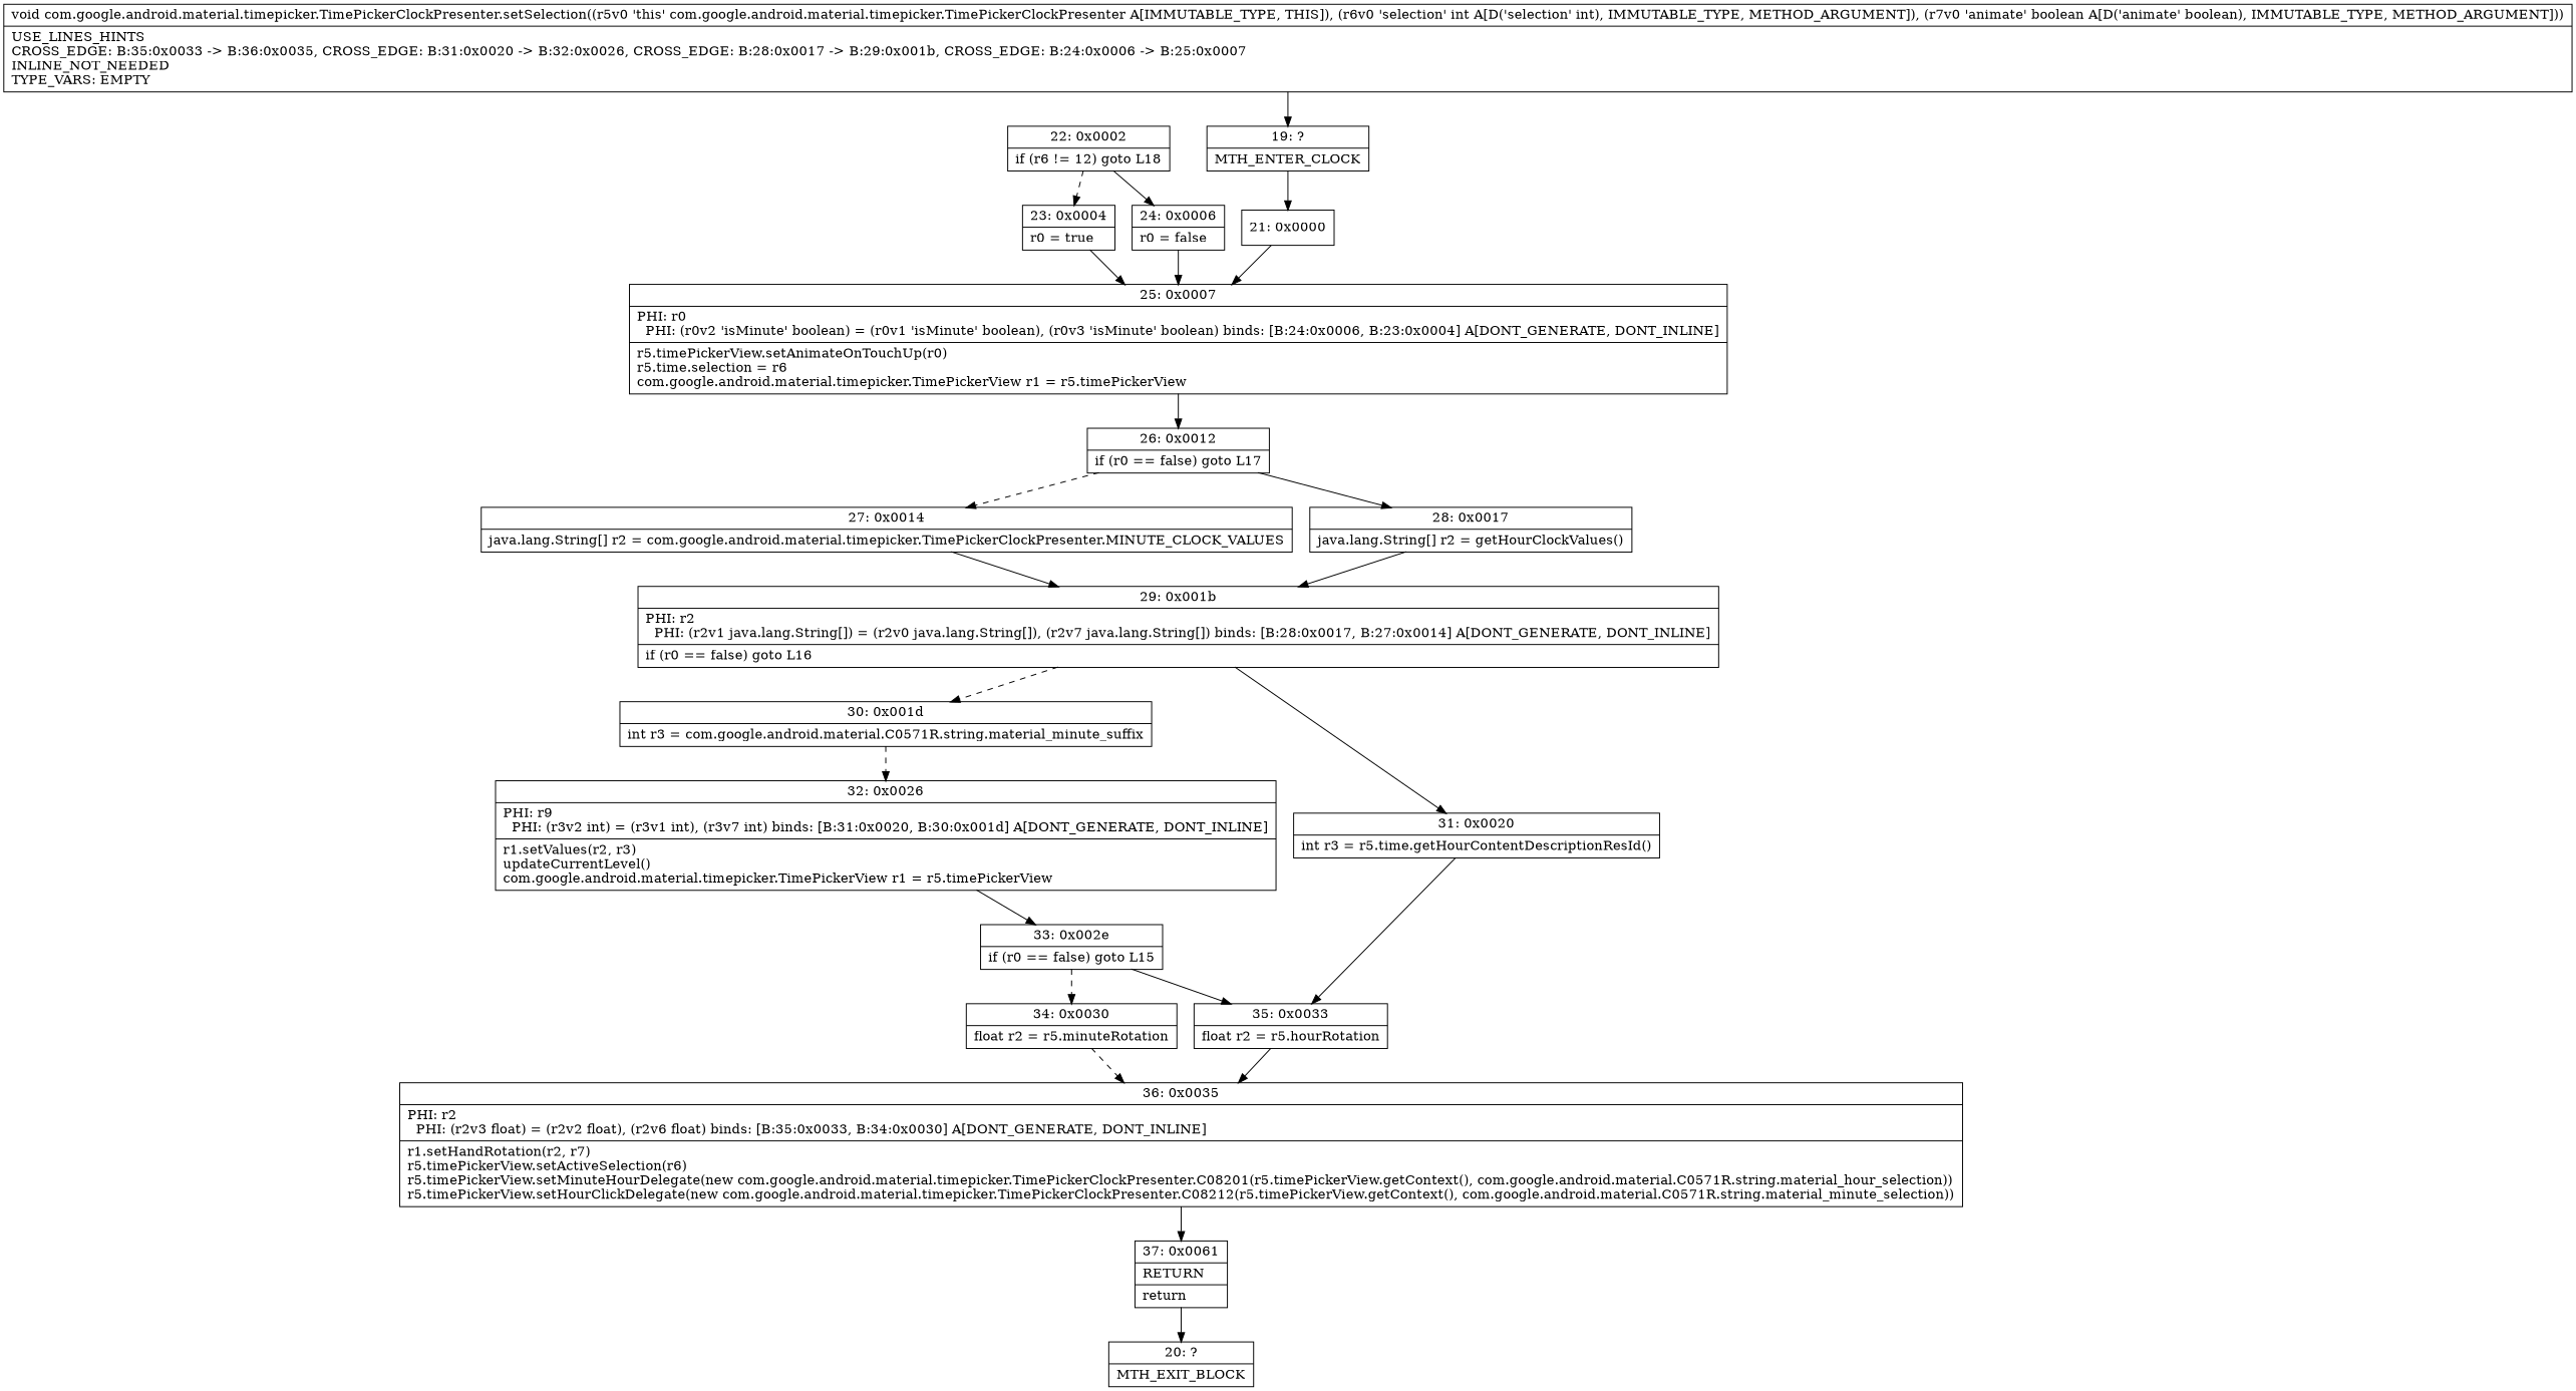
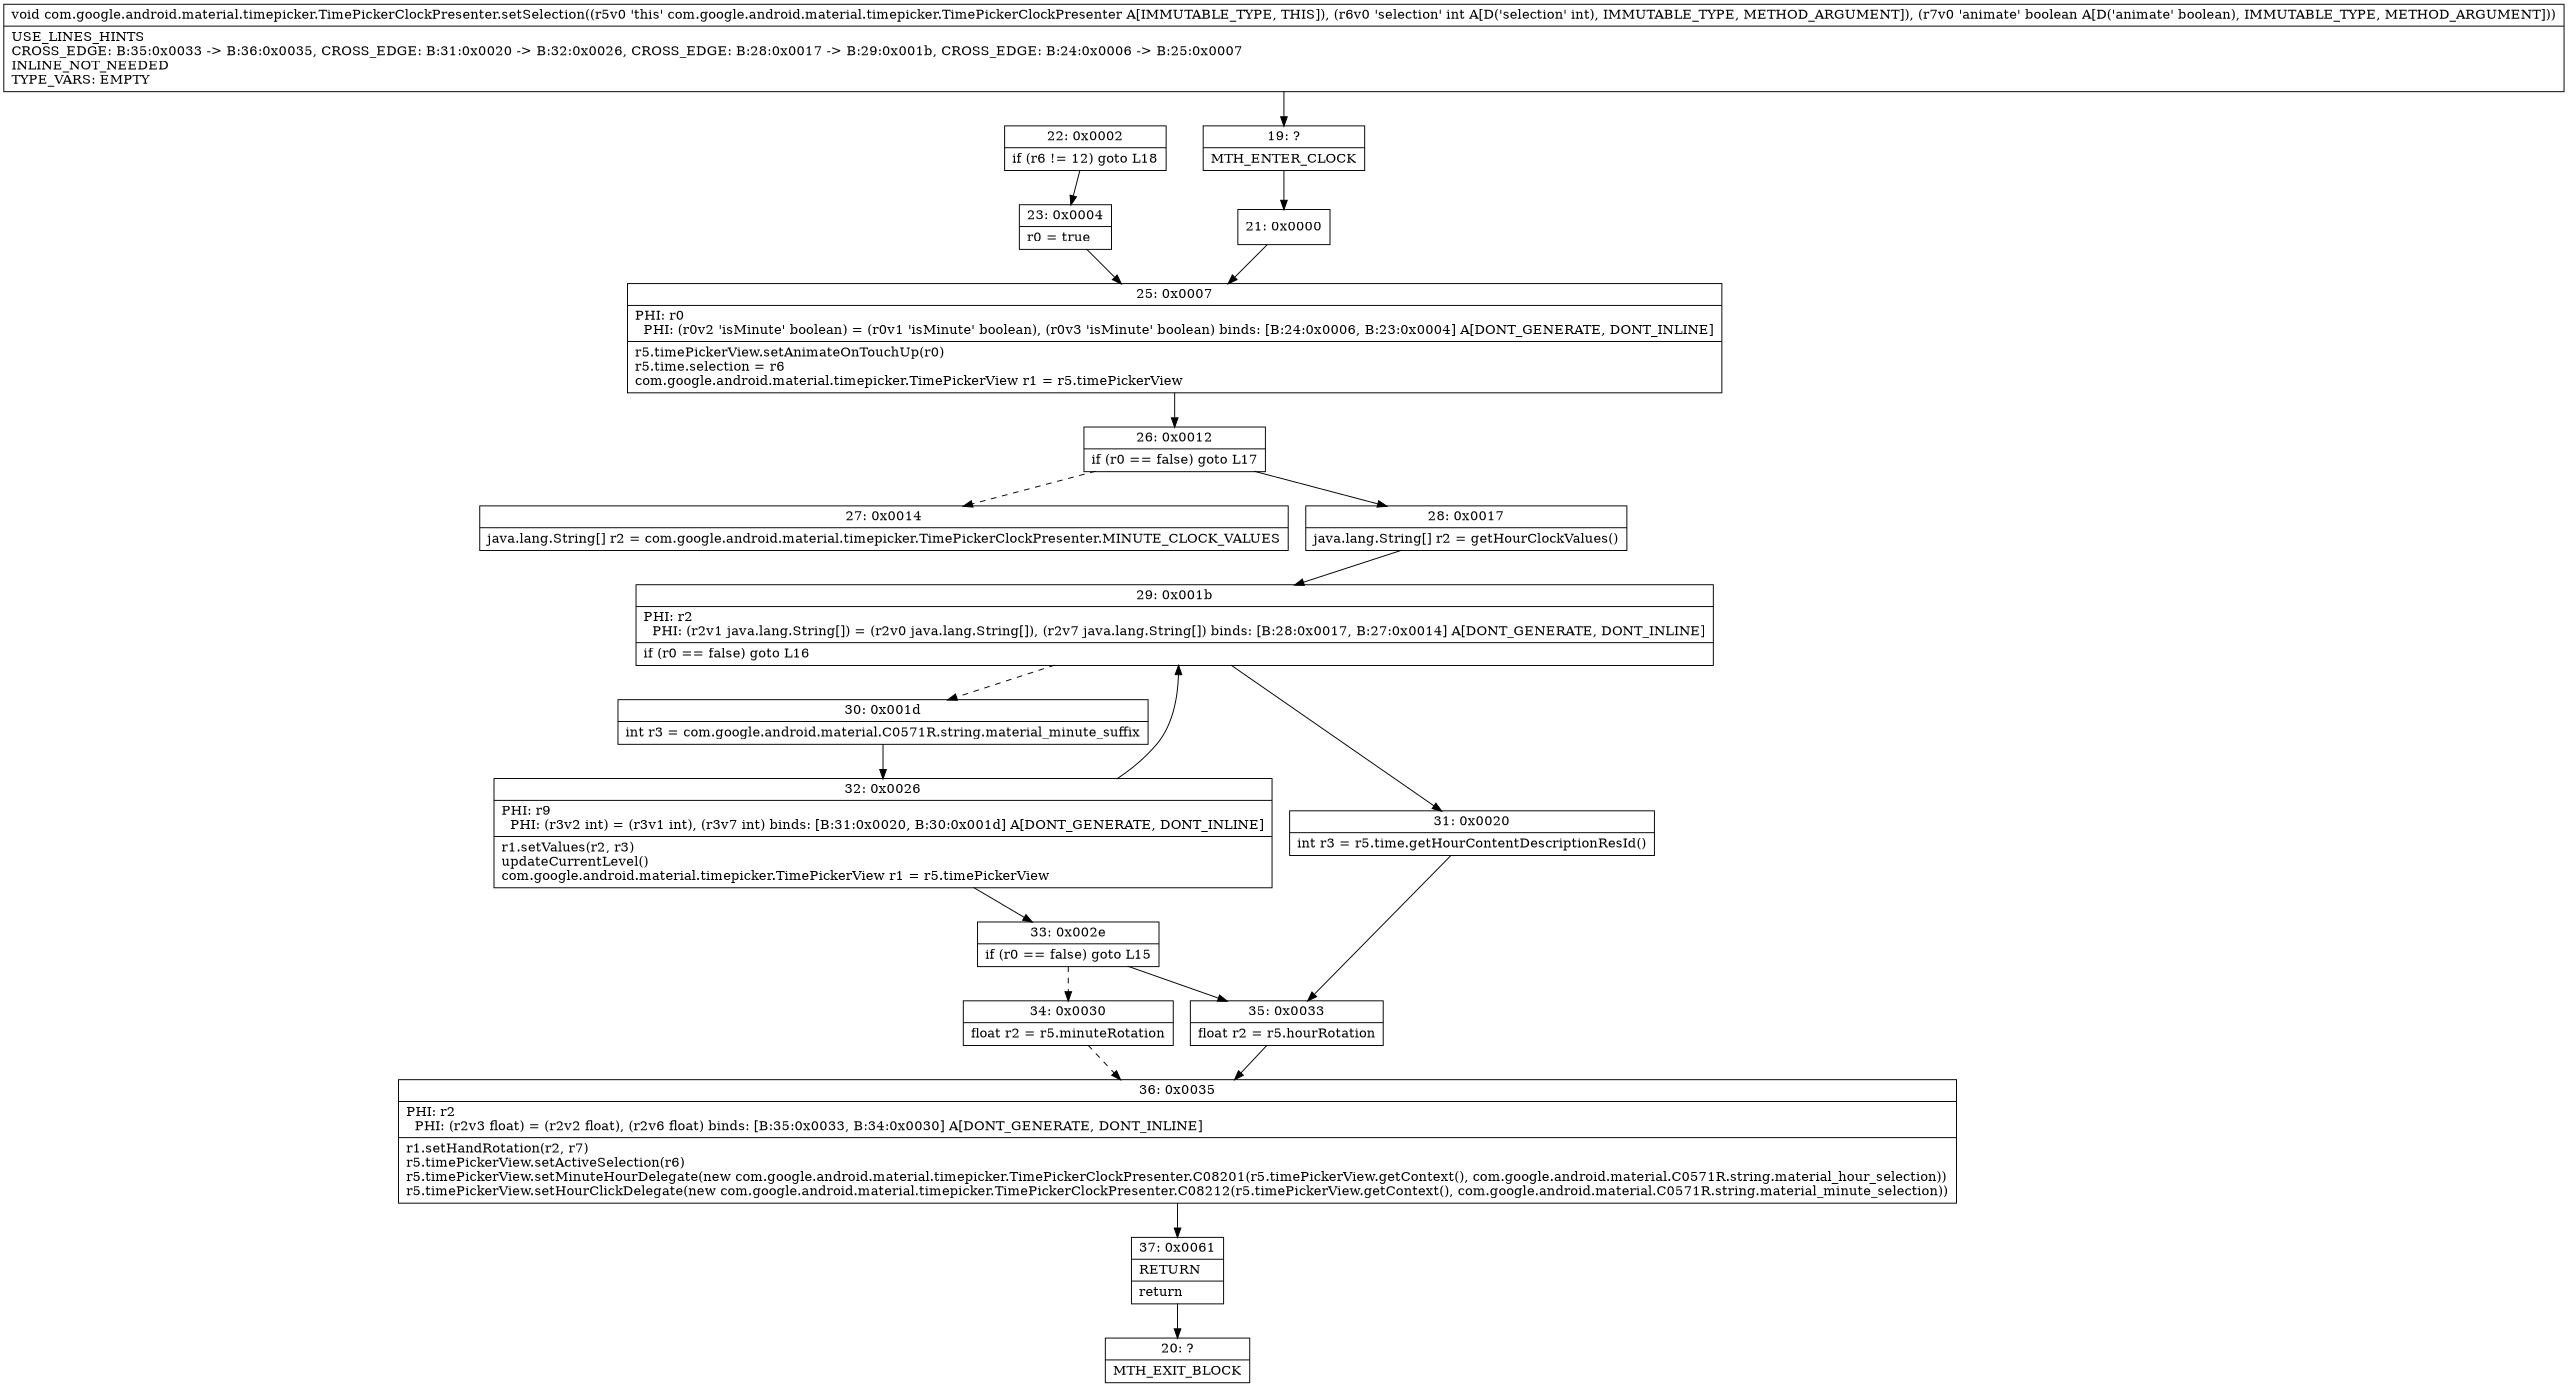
  digraph {
    node [shape=record]
    n1 [label="{19\:\ ?|MTH_ENTER_CLOCK\l}"]
    n2 [label="{21\:\ 0x0000}"]
    n3 [label="{25\:\ 0x0007|PHI: r0 \l  PHI: (r0v2 'isMinute' boolean) = (r0v1 'isMinute' boolean), (r0v3 'isMinute' boolean) binds: [B:24:0x0006, B:23:0x0004] A[DONT_GENERATE, DONT_INLINE]\l|r5.timePickerView.setAnimateOnTouchUp(r0)\lr5.time.selection = r6\lcom.google.android.material.timepicker.TimePickerView r1 = r5.timePickerView\l}"]
    n4 [label="{22\:\ 0x0002|if (r6 != 12) goto L18\l}"]
    n5 [label="{23\:\ 0x0004|r0 = true\l}"]
-   n6 [label="{24\:\ 0x0006|r0 = false\l}"]
    n7 [label="{26\:\ 0x0012|if (r0 == false) goto L17\l}"]
    n8 [label="{27\:\ 0x0014|java.lang.String[] r2 = com.google.android.material.timepicker.TimePickerClockPresenter.MINUTE_CLOCK_VALUES\l}"]
    n9 [label="{28\:\ 0x0017|java.lang.String[] r2 = getHourClockValues()\l}"]
    n10 [label="{29\:\ 0x001b|PHI: r2 \l  PHI: (r2v1 java.lang.String[]) = (r2v0 java.lang.String[]), (r2v7 java.lang.String[]) binds: [B:28:0x0017, B:27:0x0014] A[DONT_GENERATE, DONT_INLINE]\l|if (r0 == false) goto L16\l}"]
    n11 [label="{30\:\ 0x001d|int r3 = com.google.android.material.C0571R.string.material_minute_suffix\l}"]
    n12 [label="{31\:\ 0x0020|int r3 = r5.time.getHourContentDescriptionResId()\l}"]
    n13 [label="{32\:\ 0x0026|PHI: r9 \l  PHI: (r3v2 int) = (r3v1 int), (r3v7 int) binds: [B:31:0x0020, B:30:0x001d] A[DONT_GENERATE, DONT_INLINE]\l|r1.setValues(r2, r3)\lupdateCurrentLevel()\lcom.google.android.material.timepicker.TimePickerView r1 = r5.timePickerView\l}"]
    n14 [label="{35\:\ 0x0033|float r2 = r5.hourRotation\l}"]
    n15 [label="{33\:\ 0x002e|if (r0 == false) goto L15\l}"]
    n16 [label="{34\:\ 0x0030|float r2 = r5.minuteRotation\l}"]
    n17 [label="{36\:\ 0x0035|PHI: r2 \l  PHI: (r2v3 float) = (r2v2 float), (r2v6 float) binds: [B:35:0x0033, B:34:0x0030] A[DONT_GENERATE, DONT_INLINE]\l|r1.setHandRotation(r2, r7)\lr5.timePickerView.setActiveSelection(r6)\lr5.timePickerView.setMinuteHourDelegate(new com.google.android.material.timepicker.TimePickerClockPresenter.C08201(r5.timePickerView.getContext(), com.google.android.material.C0571R.string.material_hour_selection))\lr5.timePickerView.setHourClickDelegate(new com.google.android.material.timepicker.TimePickerClockPresenter.C08212(r5.timePickerView.getContext(), com.google.android.material.C0571R.string.material_minute_selection))\l}"]
    n18 [label="{37\:\ 0x0061|RETURN\l|return\l}"]
    n19 [label="{20\:\ ?|MTH_EXIT_BLOCK\l}"]
    n20 [label="{void com.google.android.material.timepicker.TimePickerClockPresenter.setSelection((r5v0 'this' com.google.android.material.timepicker.TimePickerClockPresenter A[IMMUTABLE_TYPE, THIS]), (r6v0 'selection' int A[D('selection' int), IMMUTABLE_TYPE, METHOD_ARGUMENT]), (r7v0 'animate' boolean A[D('animate' boolean), IMMUTABLE_TYPE, METHOD_ARGUMENT]))  | USE_LINES_HINTS\lCROSS_EDGE: B:35:0x0033 \-\> B:36:0x0035, CROSS_EDGE: B:31:0x0020 \-\> B:32:0x0026, CROSS_EDGE: B:28:0x0017 \-\> B:29:0x001b, CROSS_EDGE: B:24:0x0006 \-\> B:25:0x0007\lINLINE_NOT_NEEDED\lTYPE_VARS: EMPTY\l}"]
    n1 -> n2
    n2 -> n3
    n3 -> n7
-   n4 -> n5 [style=dashed]
-   n4 -> n6
+   n4 -> n5 [style=solid]
    n5 -> n3
-   n6 -> n3
    n7 -> n8 [style=dashed]
    n7 -> n9
-   n8 -> n10
+   n13 -> n10
    n9 -> n10
    n10 -> n11 [style=dashed]
    n10 -> n12
-   n11 -> n13 [style=dashed]
+   n11 -> n13
    n12 -> n14
    n13 -> n15
    n14 -> n17
    n15 -> n14
    n15 -> n16 [style=dashed]
    n16 -> n17 [style=dashed]
    n17 -> n18
    n18 -> n19
    n20 -> n1
  }
